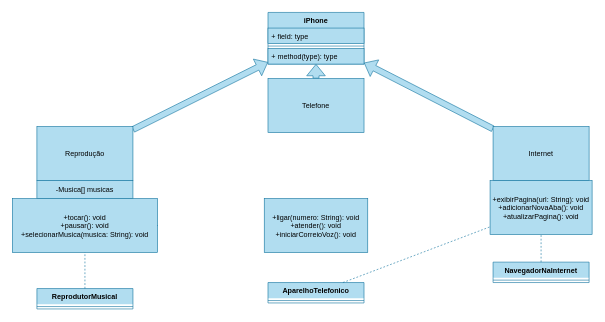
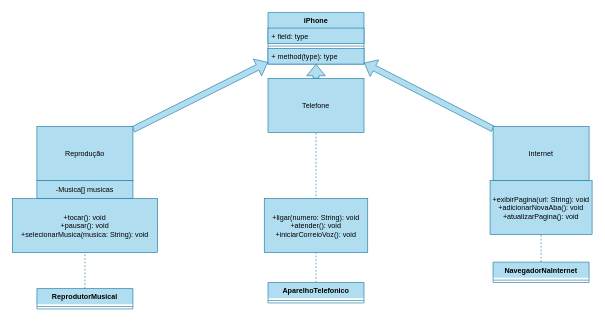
  <mxCell id="0" />
  <mxCell id="1" parent="0" />
  <mxCell id="2" value="iPhone" style="swimlane;fontStyle=1;align=center;verticalAlign=top;childLayout=stackLayout;horizontal=1;startSize=26;horizontalStack=0;resizeParent=1;resizeParentMax=0;resizeLast=0;collapsible=1;marginBottom=0;swimlaneLine=0;shadow=0;labelBackgroundColor=none;labelBorderColor=none;textShadow=0;fillColor=#b1ddf0;strokeColor=#10739e;" vertex="1" parent="1"><mxGeometry x="446" y="20" width="160" height="86" as="geometry" /></mxCell>
  <mxCell id="3" value="+ field: type" style="text;align=left;verticalAlign=top;spacingLeft=4;spacingRight=4;overflow=hidden;rotatable=0;points=[[0,0.5],[1,0.5]];portConstraint=eastwest;swimlaneLine=0;shadow=0;labelBackgroundColor=none;labelBorderColor=none;textShadow=0;fillColor=#b1ddf0;strokeColor=#10739e;" vertex="1" parent="2"><mxGeometry y="26" width="160" height="26" as="geometry" /></mxCell>
  <mxCell id="4" value="" style="line;strokeWidth=1;align=left;verticalAlign=middle;spacingTop=-1;spacingLeft=3;spacingRight=3;rotatable=0;labelPosition=right;points=[];portConstraint=eastwest;swimlaneLine=0;shadow=0;labelBackgroundColor=none;labelBorderColor=none;textShadow=0;fillColor=#b1ddf0;strokeColor=#10739e;" vertex="1" parent="2"><mxGeometry y="52" width="160" height="8" as="geometry" /></mxCell>
  <mxCell id="5" value="+ method(type): type" style="text;align=left;verticalAlign=top;spacingLeft=4;spacingRight=4;overflow=hidden;rotatable=0;points=[[0,0.5],[1,0.5]];portConstraint=eastwest;swimlaneLine=0;shadow=0;labelBackgroundColor=none;labelBorderColor=none;textShadow=0;fillColor=#b1ddf0;strokeColor=#10739e;" vertex="1" parent="2"><mxGeometry y="60" width="160" height="26" as="geometry" /></mxCell>
  <mxCell id="6" value="" style="shape=flexArrow;endArrow=classic;rounded=0;fontColor=#FFFFFF;swimlaneLine=0;shadow=0;labelBackgroundColor=none;labelBorderColor=none;textShadow=0;fillColor=#b1ddf0;strokeColor=#10739e;" edge="1" parent="1" source="16" target="2"><mxGeometry width="50" height="50" relative="1" as="geometry"><mxPoint x="151" y="190" as="sourcePoint" /><mxPoint x="201" y="140" as="targetPoint" /></mxGeometry></mxCell>
  <mxCell id="7" value="" style="shape=flexArrow;endArrow=classic;rounded=0;fontColor=#FFFFFF;swimlaneLine=0;shadow=0;labelBackgroundColor=none;labelBorderColor=none;textShadow=0;fillColor=#b1ddf0;strokeColor=#10739e;" edge="1" parent="1" source="24" target="2"><mxGeometry width="50" height="50" relative="1" as="geometry"><mxPoint x="711" y="210" as="sourcePoint" /><mxPoint x="936" y="98" as="targetPoint" /></mxGeometry></mxCell>
  <mxCell id="8" value="ReprodutorMusical" style="swimlane;fontStyle=1;align=center;verticalAlign=top;childLayout=stackLayout;horizontal=1;startSize=26;horizontalStack=0;resizeParent=1;resizeParentMax=0;resizeLast=0;collapsible=1;marginBottom=0;swimlaneLine=0;shadow=0;labelBackgroundColor=none;labelBorderColor=none;textShadow=0;fillColor=#b1ddf0;strokeColor=#10739e;" vertex="1" parent="1"><mxGeometry x="61" y="480" width="160" height="34" as="geometry" /></mxCell>
  <mxCell id="9" value="" style="line;strokeWidth=1;align=left;verticalAlign=middle;spacingTop=-1;spacingLeft=3;spacingRight=3;rotatable=0;labelPosition=right;points=[];portConstraint=eastwest;swimlaneLine=0;shadow=0;labelBackgroundColor=none;labelBorderColor=none;textShadow=0;fillColor=#b1ddf0;strokeColor=#10739e;" vertex="1" parent="8"><mxGeometry y="26" width="160" height="8" as="geometry" /></mxCell>
  <mxCell id="10" value="AparelhoTelefonico" style="swimlane;fontStyle=1;align=center;verticalAlign=top;childLayout=stackLayout;horizontal=1;startSize=26;horizontalStack=0;resizeParent=1;resizeParentMax=0;resizeLast=0;collapsible=1;marginBottom=0;swimlaneLine=0;shadow=0;labelBackgroundColor=none;labelBorderColor=none;textShadow=0;fillColor=#b1ddf0;strokeColor=#10739e;" vertex="1" parent="1"><mxGeometry x="446" y="470" width="160" height="34" as="geometry" /></mxCell>
  <mxCell id="11" value="" style="line;strokeWidth=1;align=left;verticalAlign=middle;spacingTop=-1;spacingLeft=3;spacingRight=3;rotatable=0;labelPosition=right;points=[];portConstraint=eastwest;swimlaneLine=0;shadow=0;labelBackgroundColor=none;labelBorderColor=none;textShadow=0;fillColor=#b1ddf0;strokeColor=#10739e;" vertex="1" parent="10"><mxGeometry y="26" width="160" height="8" as="geometry" /></mxCell>
  <mxCell id="12" value="NavegadorNaInternet" style="swimlane;fontStyle=1;align=center;verticalAlign=top;childLayout=stackLayout;horizontal=1;startSize=26;horizontalStack=0;resizeParent=1;resizeParentMax=0;resizeLast=0;collapsible=1;marginBottom=0;swimlaneLine=0;shadow=0;labelBackgroundColor=none;labelBorderColor=none;textShadow=0;fillColor=#b1ddf0;strokeColor=#10739e;" vertex="1" parent="1"><mxGeometry x="821" y="436" width="160" height="34" as="geometry" /></mxCell>
  <mxCell id="13" value="" style="line;strokeWidth=1;align=left;verticalAlign=middle;spacingTop=-1;spacingLeft=3;spacingRight=3;rotatable=0;labelPosition=right;points=[];portConstraint=eastwest;swimlaneLine=0;shadow=0;labelBackgroundColor=none;labelBorderColor=none;textShadow=0;fillColor=#b1ddf0;strokeColor=#10739e;" vertex="1" parent="12"><mxGeometry y="26" width="160" height="8" as="geometry" /></mxCell>
  <mxCell id="14" value="" style="endArrow=none;dashed=1;rounded=0;fontColor=#FFFFFF;swimlaneLine=0;shadow=0;labelBackgroundColor=none;labelBorderColor=none;textShadow=0;fillColor=#b1ddf0;strokeColor=#10739e;" edge="1" parent="1" source="8" target="16"><mxGeometry width="50" height="50" relative="1" as="geometry"><mxPoint x="291" y="538" as="sourcePoint" /><mxPoint x="291" y="368" as="targetPoint" /></mxGeometry></mxCell>
  <mxCell id="15" value="" style="endArrow=none;dashed=1;rounded=0;fontColor=#FFFFFF;swimlaneLine=0;shadow=0;labelBackgroundColor=none;labelBorderColor=none;textShadow=0;fillColor=#b1ddf0;strokeColor=#10739e;" edge="1" parent="1" source="12" target="24"><mxGeometry width="50" height="50" relative="1" as="geometry"><mxPoint x="751" y="480" as="sourcePoint" /><mxPoint x="751" y="310" as="targetPoint" /></mxGeometry></mxCell>
  <mxCell id="16" value="Reprodução" style="swimlaneLine=0;shadow=0;labelBackgroundColor=none;labelBorderColor=none;textShadow=0;fillColor=#b1ddf0;strokeColor=#10739e;" vertex="1" parent="1"><mxGeometry x="61" y="210" width="160" height="90" as="geometry" /></mxCell>
  <mxCell id="17" style="edgeStyle=orthogonalEdgeStyle;rounded=0;sketch=1;hachureGap=4;jiggle=2;curveFitting=1;orthogonalLoop=1;jettySize=auto;html=1;exitX=1;exitY=0.5;exitDx=0;exitDy=0;fontFamily=Architects Daughter;fontSource=https%3A%2F%2Ffonts.googleapis.com%2Fcss%3Ffamily%3DArchitects%2BDaughter;fillColor=#b1ddf0;strokeColor=#10739e;" edge="1" parent="1" source="18"><mxGeometry relative="1" as="geometry"><mxPoint x="238.212" y="375.091" as="targetPoint" /></mxGeometry></mxCell>
  <mxCell id="18" value="+tocar(): void&#10;        +pausar(): void&#10;        +selecionarMusica(musica: String): void" style="swimlaneLine=0;shadow=0;labelBackgroundColor=none;labelBorderColor=none;textShadow=0;fillColor=#b1ddf0;strokeColor=#10739e;" vertex="1" parent="1"><mxGeometry x="20" y="330" width="242" height="90" as="geometry" /></mxCell>
  <mxCell id="19" value="-Musica[] musicas" style="swimlaneLine=0;shadow=0;labelBackgroundColor=none;labelBorderColor=none;textShadow=0;fillColor=#b1ddf0;strokeColor=#10739e;" vertex="1" parent="1"><mxGeometry x="61" y="300" width="160" height="30" as="geometry" /></mxCell>
  <mxCell id="20" value="" style="shape=flexArrow;endArrow=classic;rounded=0;fontColor=#FFFFFF;swimlaneLine=0;shadow=0;labelBackgroundColor=none;labelBorderColor=none;textShadow=0;fillColor=#b1ddf0;strokeColor=#10739e;" edge="1" parent="1" source="22" target="2"><mxGeometry width="50" height="50" relative="1" as="geometry"><mxPoint x="571" y="242" as="sourcePoint" /><mxPoint x="796" y="130" as="targetPoint" /></mxGeometry></mxCell>
- <mxCell id="21" value="" style="endArrow=none;dashed=1;rounded=0;fontColor=#FFFFFF;swimlaneLine=0;shadow=0;labelBackgroundColor=none;labelBorderColor=none;textShadow=0;fillColor=#b1ddf0;strokeColor=#10739e;" edge="1" parent="1" source="10" target="25"><mxGeometry width="50" height="50" relative="1" as="geometry"><mxPoint x="551" y="380" as="sourcePoint" /><mxPoint x="601" y="330" as="targetPoint" /></mxGeometry></mxCell>
+ <mxCell id="21" value="" style="endArrow=none;dashed=1;rounded=0;fontColor=#FFFFFF;swimlaneLine=0;shadow=0;labelBackgroundColor=none;labelBorderColor=none;textShadow=0;fillColor=#b1ddf0;strokeColor=#10739e;" edge="1" parent="1" source="10" target="22"><mxGeometry width="50" height="50" relative="1" as="geometry"><mxPoint x="551" y="380" as="sourcePoint" /><mxPoint x="601" y="330" as="targetPoint" /></mxGeometry></mxCell>
  <mxCell id="22" value="Telefone" style="swimlaneLine=0;shadow=0;labelBackgroundColor=none;labelBorderColor=none;textShadow=0;fillColor=#b1ddf0;strokeColor=#10739e;" vertex="1" parent="1"><mxGeometry x="446" y="130" width="160" height="90" as="geometry" /></mxCell>
  <mxCell id="23" value="+ligar(numero: String): void&#10;        +atender(): void&#10;        +iniciarCorreioVoz(): void" style="swimlaneLine=0;shadow=0;labelBackgroundColor=none;labelBorderColor=none;textShadow=0;fillColor=#b1ddf0;strokeColor=#10739e;" vertex="1" parent="1"><mxGeometry x="439.75" y="330" width="172.5" height="90" as="geometry" /></mxCell>
  <mxCell id="24" value="Internet" style="swimlaneLine=0;shadow=0;labelBackgroundColor=none;labelBorderColor=none;textShadow=0;fillColor=#b1ddf0;strokeColor=#10739e;" vertex="1" parent="1"><mxGeometry x="821" y="210" width="160" height="90" as="geometry" /></mxCell>
  <mxCell id="25" value="+exibirPagina(url: String): void&#10;        +adicionarNovaAba(): void&#10;        +atualizarPagina(): void" style="swimlaneLine=0;shadow=0;labelBackgroundColor=none;labelBorderColor=none;textShadow=0;fillColor=#b1ddf0;strokeColor=#10739e;" vertex="1" parent="1"><mxGeometry x="816" y="300" width="170" height="90" as="geometry" /></mxCell>
